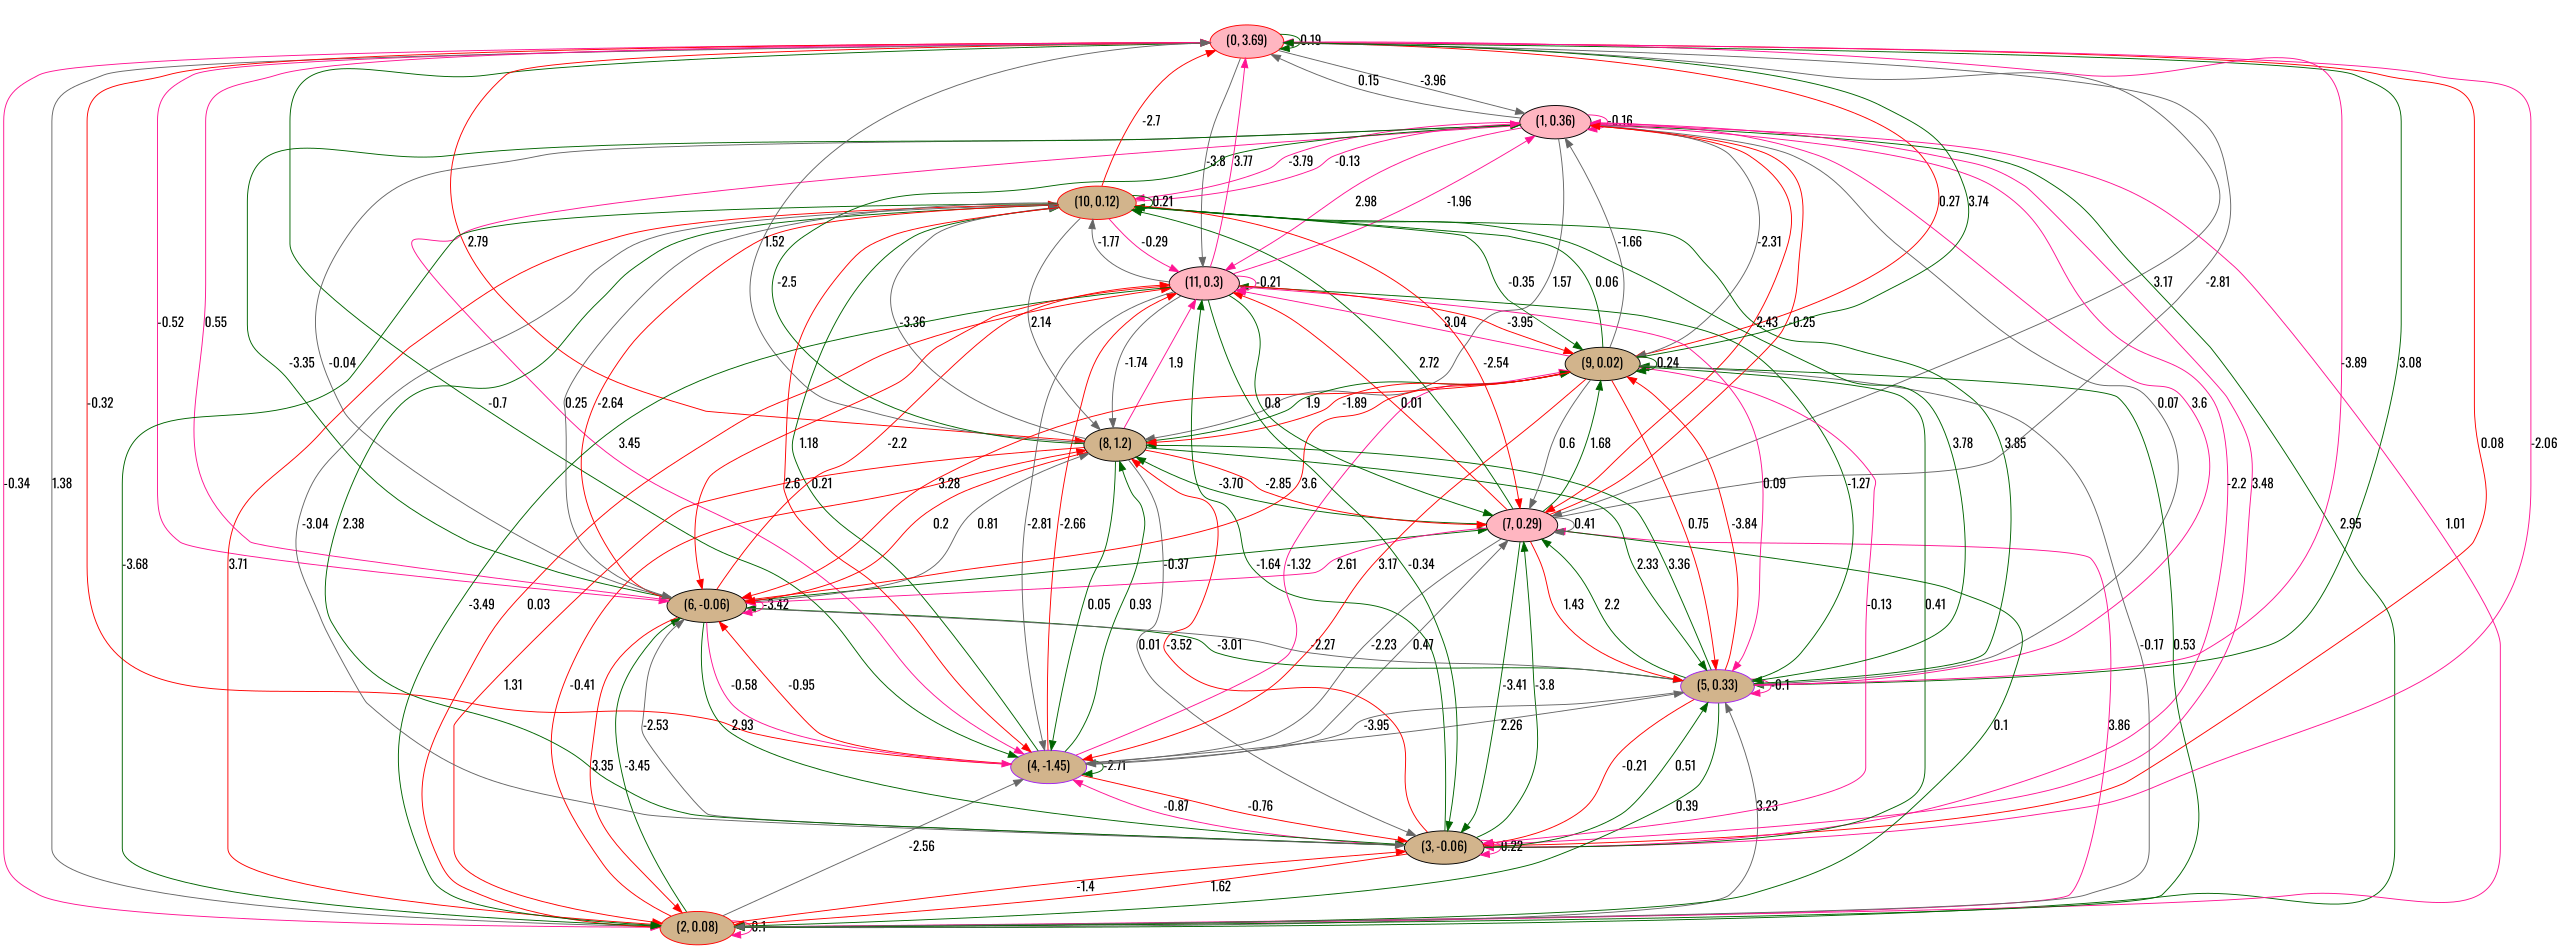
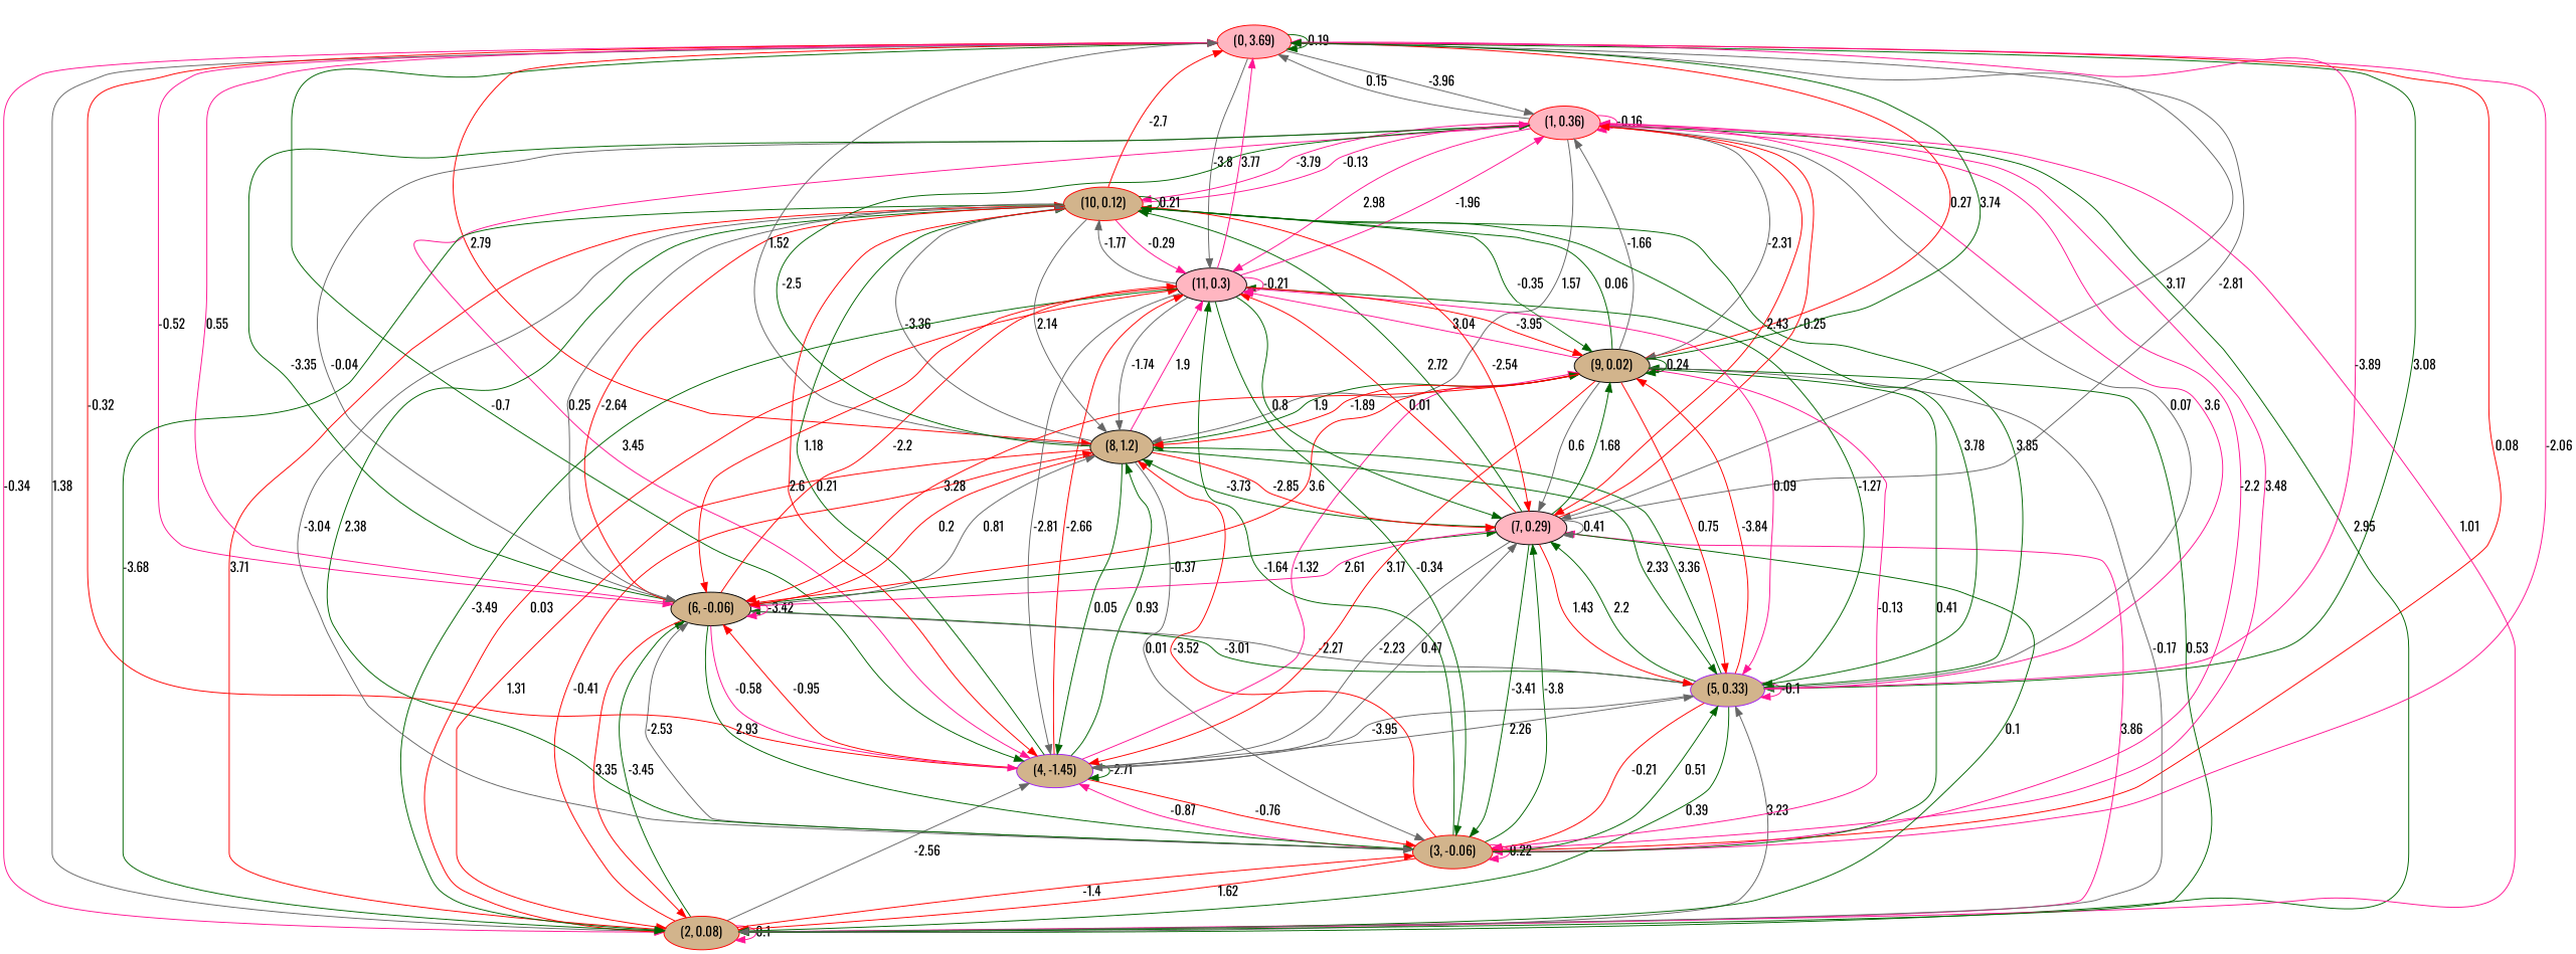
  digraph {
    fontname=Oswald
    node [color=black fillcolor=tan fontname=Oswald style=filled]
    edge [color=darkgreen fontname=Oswald]
    n1 [color=red fillcolor=lightpink label="(0, 3.69)"]
-   n2 [fillcolor=lightpink label="(1, 0.36)"]
+   n2 [color=red fillcolor=lightpink label="(1, 0.36)"]
    n3 [color=red label="(2, 0.08)"]
-   n4 [label="(3, -0.06)"]
+   n4 [color=red label="(3, -0.06)"]
    n5 [color=purple label="(4, -1.45)"]
    n6 [color=purple label="(5, 0.33)"]
    n7 [label="(6, -0.06)"]
    n8 [fillcolor=lightpink label="(7, 0.29)"]
    n9 [label="(8, 1.2)"]
    n10 [label="(9, 0.02)"]
    n11 [fillcolor=lightpink label="(11, 0.3)"]
    n12 [color=red label="(10, 0.12)"]
    n1 -> n1 [label=0.19]
    n1 -> n2 [color=gray40 label=-3.96]
    n1 -> n3 [color=deeppink label=-0.34]
    n1 -> n4 [color=red label=0.08]
    n1 -> n5 [label=-0.7]
    n1 -> n6 [label=3.08]
    n1 -> n7 [color=deeppink label=-0.52]
    n1 -> n8 [color=gray40 label=3.17]
    n1 -> n9 [color=red label=2.79]
    n1 -> n10 [color=red label=0.27]
    n1 -> n11 [color=gray40 label=-3.8]
    n2 -> n1 [color=gray40 label=0.15]
    n2 -> n2 [color=deeppink label=-0.16]
    n2 -> n3 [label=2.95]
    n2 -> n4 [color=deeppink label=-2.2]
    n2 -> n5 [color=deeppink label=3.45]
    n2 -> n6 [color=gray40 label=0.07]
    n2 -> n7 [color=gray40 label=-0.04]
    n2 -> n8 [color=red label=2.43]
    n2 -> n9 [color=gray40 label=1.57]
    n2 -> n10 [color=gray40 label=-2.31]
    n2 -> n11 [color=deeppink label=2.98]
    n2 -> n12 [color=deeppink label=-3.79]
    n3 -> n1 [color=gray40 label=1.38]
    n3 -> n2 [color=deeppink label=1.01]
    n3 -> n3 [color=deeppink label=0.1]
    n3 -> n4 [color=red label=-1.4]
    n3 -> n5 [color=gray40 label=-2.56]
    n3 -> n6 [color=gray40 label=3.23]
    n3 -> n7 [label=-3.45]
    n3 -> n8 [color=deeppink label=3.86]
    n3 -> n9 [color=red label=-0.41]
    n3 -> n10 [label=0.53]
    n3 -> n11 [color=red label=0.03]
    n3 -> n12 [color=red label=3.71]
    n4 -> n1 [color=deeppink label=-2.06]
    n4 -> n2 [color=deeppink label=3.48]
    n4 -> n3 [color=red label=1.62]
    n4 -> n4 [color=deeppink label=0.22]
    n4 -> n5 [color=deeppink label=-0.87]
    n4 -> n6 [label=0.51]
    n4 -> n7 [color=gray40 label=-2.53]
    n4 -> n8 [label=-3.8]
    n4 -> n9 [color=red label=-3.52]
    n4 -> n10 [label=0.41]
    n4 -> n11 [label=-1.64]
    n4 -> n12 [label=2.38]
    n5 -> n1 [color=red label=-0.32]
    n5 -> n4 [color=red label=-0.76]
    n5 -> n5 [label=-2.71]
    n5 -> n6 [color=gray40 label=2.26]
    n5 -> n7 [color=red label=-0.95]
    n5 -> n8 [color=gray40 label=0.47]
    n5 -> n9 [label=0.93]
    n5 -> n10 [color=deeppink label=-1.32]
    n5 -> n11 [color=red label=-2.66]
    n5 -> n12 [label=0.21]
    n6 -> n1 [color=deeppink label=-3.89]
    n6 -> n2 [color=deeppink label=3.6]
    n6 -> n3 [label=0.39]
    n6 -> n4 [color=red label=-0.21]
    n6 -> n5 [color=gray40 label=-3.95]
    n6 -> n6 [color=deeppink label=-0.1]
    n6 -> n7 [label=-3.01]
    n6 -> n8 [label=2.2]
    n6 -> n9 [label=3.36]
    n6 -> n10 [color=red label=-3.84]
    n6 -> n11 [label=-1.27]
    n6 -> n12 [label=3.85]
    n7 -> n1 [color=deeppink label=0.55]
    n7 -> n2 [label=-3.35]
    n7 -> n3 [color=red label=3.35]
    n7 -> n4 [label=2.93]
    n7 -> n5 [color=deeppink label=-0.58]
    n7 -> n6 [color=gray40 label=-2.27]
    n7 -> n7 [color=deeppink label=-3.42]
    n7 -> n8 [label=-0.37]
    n7 -> n9 [color=gray40 label=0.81]
    n7 -> n10 [color=red label=3.6]
    n7 -> n11 [color=red label=-2.2]
    n7 -> n12 [color=red label=-2.64]
    n8 -> n1 [color=gray40 label=-2.81]
    n8 -> n2 [color=red label=-0.25]
    n8 -> n3 [label=0.1]
    n8 -> n4 [label=-3.41]
    n8 -> n5 [color=gray40 label=-2.23]
    n8 -> n6 [color=red label=1.43]
    n8 -> n7 [color=deeppink label=2.61]
    n8 -> n8 [color=gray40 label=0.41]
-   n8 -> n9 [label=-3.70]
+   n8 -> n9 [label=-3.73]
    n8 -> n10 [label=1.68]
    n8 -> n11 [color=red label=0.01]
    n8 -> n12 [label=2.72]
    n9 -> n1 [color=gray40 label=1.52]
    n9 -> n2 [label=-2.5]
    n9 -> n3 [color=red label=1.31]
    n9 -> n4 [color=gray40 label=0.01]
    n9 -> n5 [label=0.05]
    n9 -> n6 [label=2.33]
    n9 -> n7 [color=red label=0.2]
    n9 -> n8 [color=red label=-2.85]
    n9 -> n10 [label=1.9]
    n9 -> n11 [color=deeppink label=1.9]
    n9 -> n12 [color=gray40 label=-3.36]
    n10 -> n1 [label=3.74]
    n10 -> n2 [color=gray40 label=-1.66]
    n10 -> n3 [color=gray40 label=-0.17]
    n10 -> n4 [color=deeppink label=-0.13]
    n10 -> n5 [color=red label=3.17]
    n10 -> n6 [color=red label=0.75]
    n10 -> n7 [color=red label=3.28]
    n10 -> n8 [color=gray40 label=0.6]
    n10 -> n9 [color=red label=-1.89]
    n10 -> n10 [label=0.24]
    n10 -> n11 [color=deeppink label=3.04]
    n10 -> n12 [label=0.06]
    n11 -> n1 [color=deeppink label=3.77]
    n11 -> n2 [color=deeppink label=-1.96]
    n11 -> n3 [label=-3.49]
    n11 -> n4 [label=-0.34]
    n11 -> n5 [color=gray40 label=-2.81]
    n11 -> n6 [color=deeppink label=0.09]
    n11 -> n7 [color=red label=1.18]
    n11 -> n8 [label=0.8]
    n11 -> n9 [color=gray40 label=-1.74]
    n11 -> n10 [color=red label=-3.95]
    n11 -> n11 [color=deeppink label=-0.21]
    n11 -> n12 [color=gray40 label=-1.77]
    n12 -> n1 [color=red label=-2.7]
    n12 -> n2 [color=deeppink label=-0.13]
    n12 -> n3 [label=-3.68]
    n12 -> n4 [color=gray40 label=-3.04]
    n12 -> n5 [color=red label=2.6]
    n12 -> n6 [label=3.78]
    n12 -> n7 [color=gray40 label=0.25]
    n12 -> n8 [color=red label=-2.54]
    n12 -> n9 [color=gray40 label=2.14]
    n12 -> n10 [label=-0.35]
    n12 -> n11 [color=deeppink label=-0.29]
    n12 -> n12 [label=0.21]
  }
